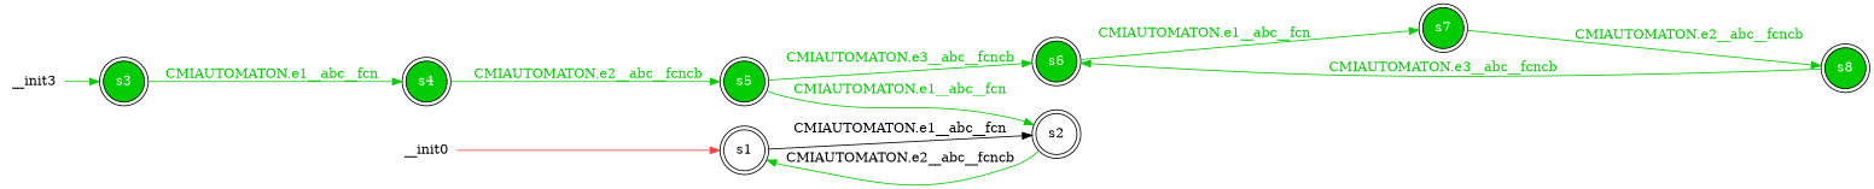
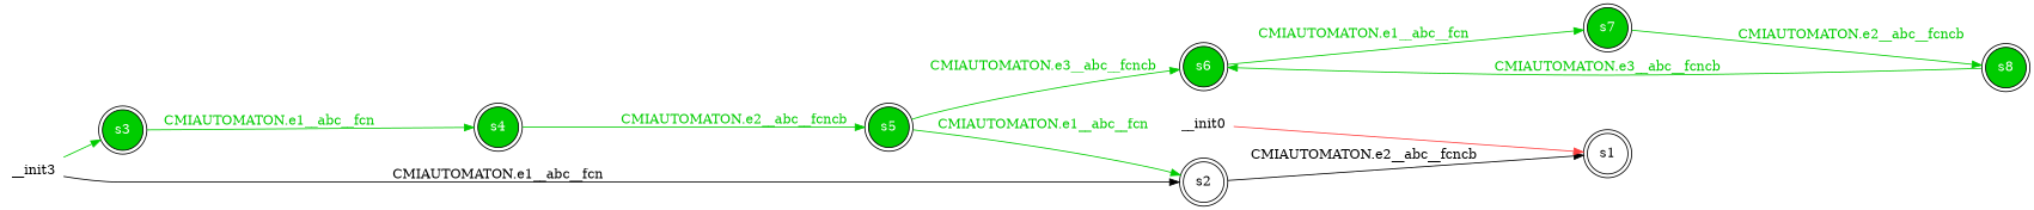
  digraph {
    fontname="DejaVu Serif"
    rankdir=LR
    node [fontname="DejaVu Serif" shape=doublecircle fillcolor="#00cc00" fontcolor="#ffffff" style=filled]
    edge [fontname="DejaVu Serif" color="#00cc00"]
    n1 [label=<s1> fillcolor="" fontcolor="" style=""]
    n2 [label=<s2> fillcolor="" fontcolor="" style=""]
    n3 [label=<s3>]
    n4 [label=<s4>]
    n5 [label=<s5>]
    n6 [label=<s6>]
    n7 [label=<s7>]
    n8 [label=<s8>]
    n9 [label=__init0 shape=none fillcolor="" fontcolor="" style=""]
    __init3 [shape=none fillcolor="" fontcolor="" style=""]
-   n1 -> n2 [label=<<font color="#000000">CMIAUTOMATON.e1__abc__fcn</font>> color=""]
-   n2 -> n1 [label=<<font color="#000000">CMIAUTOMATON.e2__abc__fcncb</font>>]
+   __init3 -> n2 [label=<<font color="#000000">CMIAUTOMATON.e1__abc__fcn</font>> color=""]
+   n2 -> n1 [label=<<font color="#000000">CMIAUTOMATON.e2__abc__fcncb</font>> color=""]
    n3 -> n4 [label=<<font color="#00cc00">CMIAUTOMATON.e1__abc__fcn</font>>]
    n4 -> n5 [label=<<font color="#00cc00">CMIAUTOMATON.e2__abc__fcncb</font>>]
    n5 -> n2 [label=<<font color="#00cc00">CMIAUTOMATON.e1__abc__fcn</font>>]
    n5 -> n6 [label=<<font color="#00cc00">CMIAUTOMATON.e3__abc__fcncb</font>>]
    n6 -> n7 [label=<<font color="#00cc00">CMIAUTOMATON.e1__abc__fcn</font>>]
    n7 -> n8 [label=<<font color="#00cc00">CMIAUTOMATON.e2__abc__fcncb</font>>]
    n8 -> n6 [label=<<font color="#00cc00">CMIAUTOMATON.e3__abc__fcncb</font>>]
    n9 -> n1 [color="#ff4040"]
    __init3 -> n3
  }
